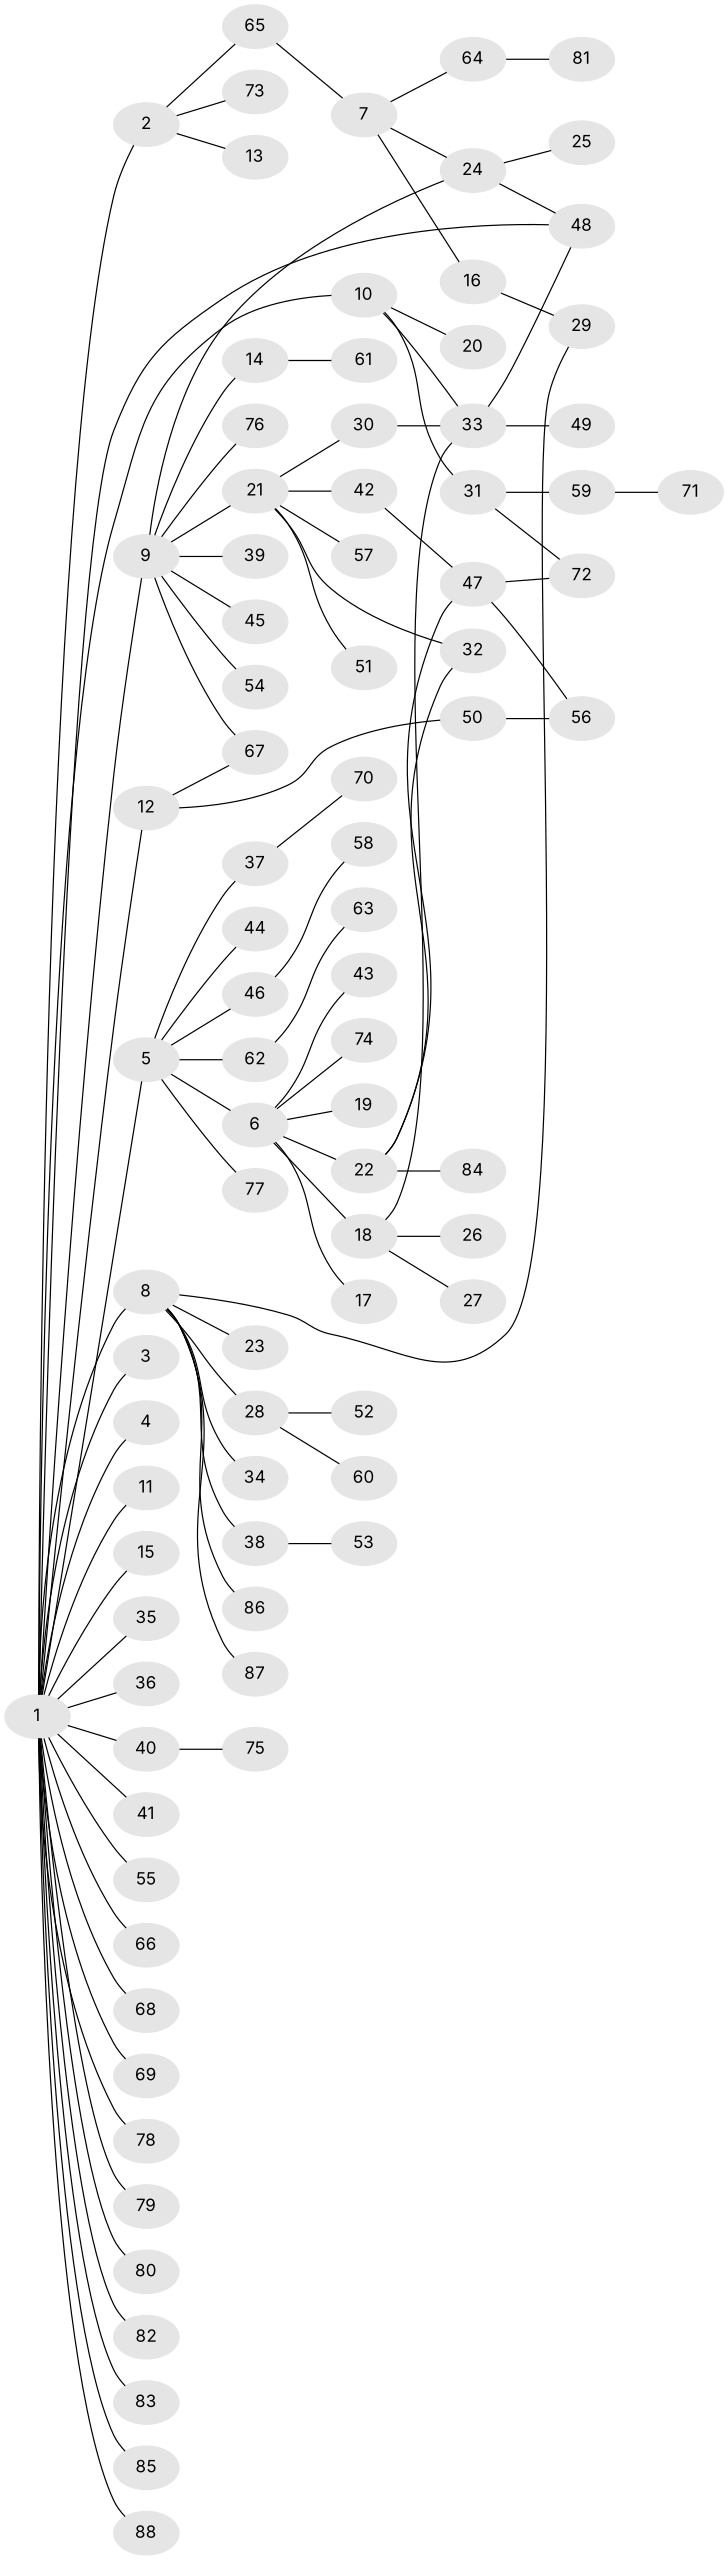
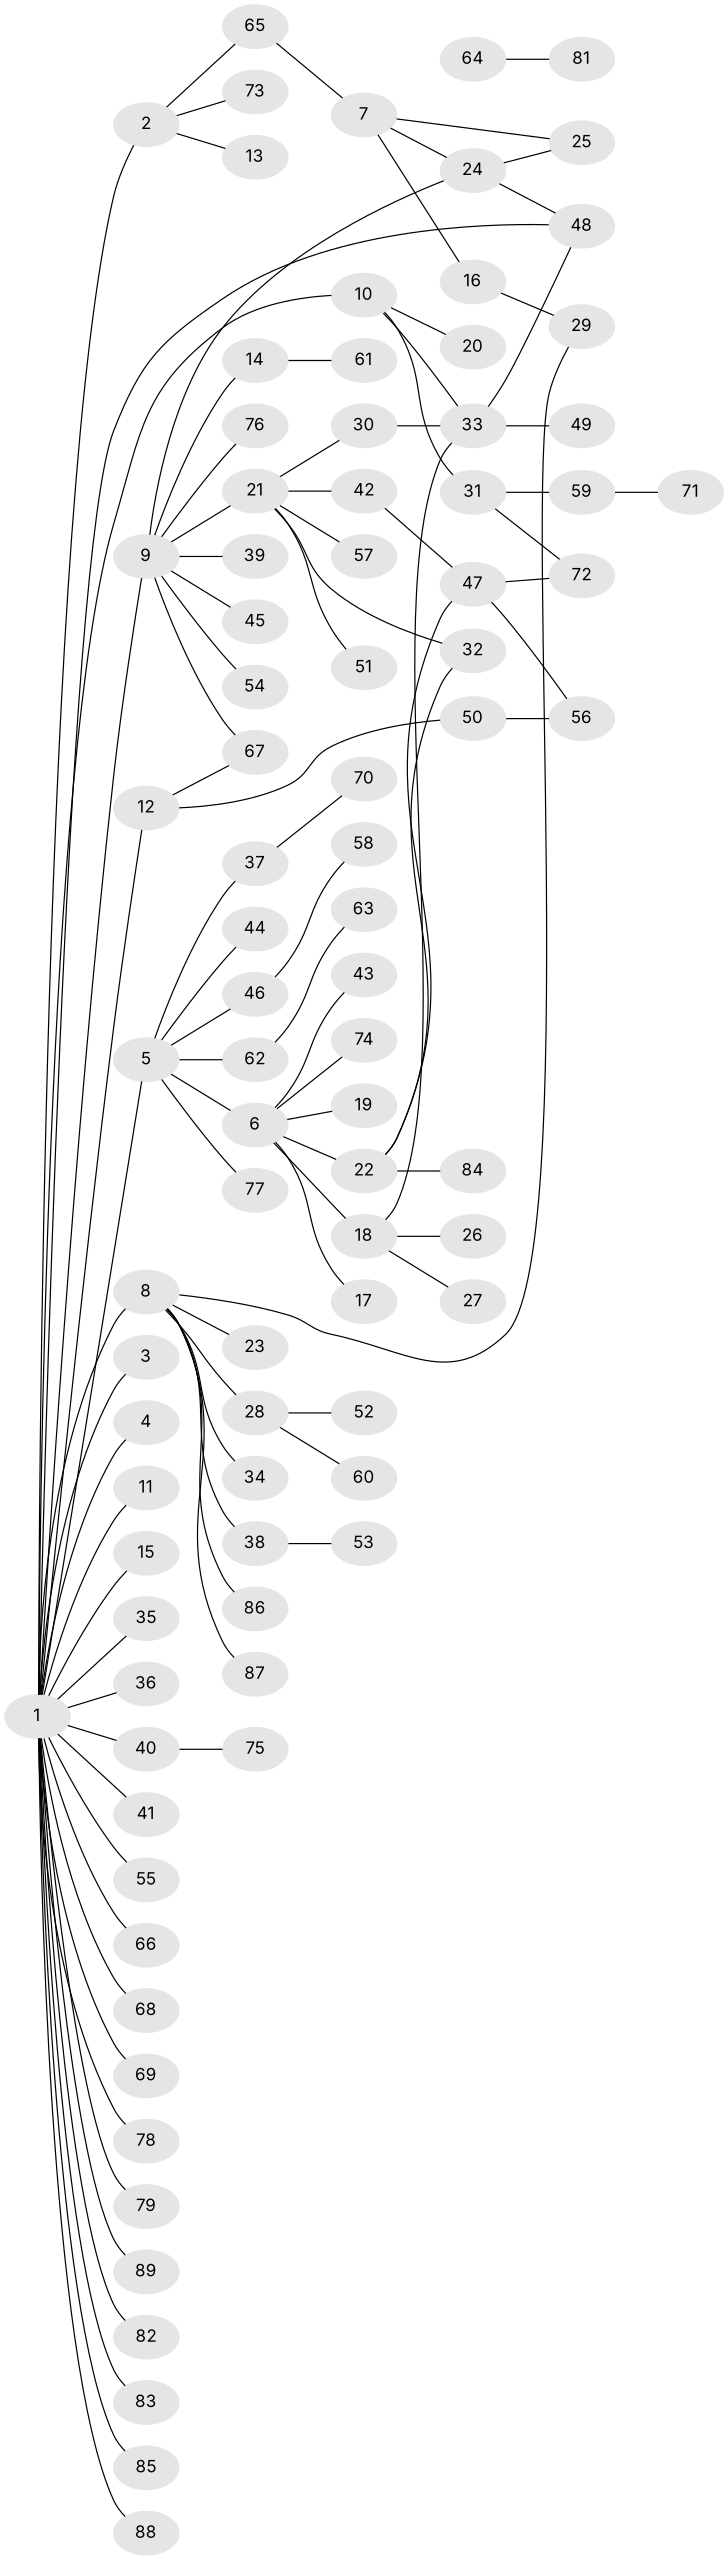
  graph {
    fontname=Inter
    rankdir=LR
    node [color=gray90 fontname=Inter style=filled]
    edge [fontname=Inter weight=1.0]
    1
    2
    3
    4
    5
    8
    9
    10
    11
    12
    15
    35
    36
    40
    41
    48
    55
    66
    68
    69
    78
    79
-   80
+   80 [label=89]
    82
    83
    85
    88
    13
    65
    73
    6
    37
    44
    46
    62
    77
    23
    28
    29
    34
    38
    86
    87
    24
    14
    21
    39
    45
    54
    67
    76
    20
    31
    33
    50
    75
    7
    16
    64
    17
    18
    19
    22
    43
    74
    70
    58
    63
    26
    27
    32
    47
    84
    25
    81
    52
    60
    53
    61
    30
    42
    51
    57
    59
    72
    49
    56
    71
    1 -- 2
    1 -- 3
    1 -- 4
    1 -- 5
    1 -- 8
    1 -- 9
    1 -- 10
    1 -- 11
    1 -- 12
    1 -- 15
    1 -- 35
    1 -- 36
    1 -- 40
    1 -- 41
    1 -- 48
    1 -- 55
    1 -- 66
    1 -- 68
    1 -- 69
    1 -- 78
    1 -- 79
    1 -- 80
    1 -- 82
    1 -- 83
    1 -- 85
    1 -- 88
    2 -- 13
    2 -- 65
    2 -- 73
    5 -- 6
    5 -- 37
    5 -- 44
    5 -- 46
    5 -- 62
    5 -- 77
    8 -- 23
    8 -- 28
    8 -- 29
    8 -- 34
    8 -- 38
    8 -- 86
    8 -- 87
    9 -- 24
    9 -- 14
    9 -- 21
    9 -- 39
    9 -- 45
    9 -- 54
    9 -- 67
    9 -- 76
    10 -- 20
    10 -- 31
    10 -- 33
    12 -- 67
    12 -- 50
    40 -- 75
    65 -- 7
    6 -- 17
    6 -- 18
    6 -- 19
    6 -- 22
    6 -- 43
    6 -- 74
    37 -- 70
    46 -- 58
    62 -- 63 [weight=2.0]
    28 -- 52
    28 -- 60
    38 -- 53 [weight=2.0]
    24 -- 48
    24 -- 25
    14 -- 61 [weight=2.0]
    21 -- 32
    21 -- 30
    21 -- 42
    21 -- 51
    21 -- 57
    31 -- 59
    31 -- 72
    33 -- 48
    33 -- 49
    50 -- 56 [weight=2.0]
    7 -- 24
    7 -- 16
-   7 -- 64
+   7 -- 25
    16 -- 29
    64 -- 81
    18 -- 33
    18 -- 26
    18 -- 27
    22 -- 32
    22 -- 47
    22 -- 84
    47 -- 72
    47 -- 56
    30 -- 33 [weight=6.0]
    42 -- 47
    59 -- 71
  }
